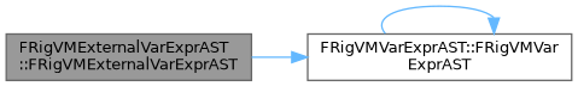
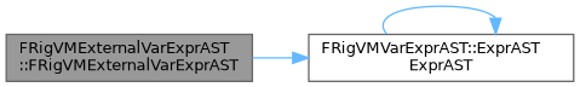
  digraph {
    rankdir=LR
    node [fontname=Helvetica fontsize=10 shape=box style=filled]
    edge [color=steelblue1 fontname=Helvetica fontsize=10 labelfontname=Helvetica labelfontsize=10 style=solid]
    n1 [color=gray40 fillcolor=grey60 fontcolor=black height=0.2 label="FRigVMExternalVarExprAST\l::FRigVMExternalVarExprAST" width=0.4]
-   n2 [color=grey40 fillcolor=white height=0.2 label="FRigVMVarExprAST::FRigVMVar\lExprAST" width=0.4]
+   n2 [color=grey40 fillcolor=white height=0.2 label="FRigVMVarExprAST::ExprAST\lExprAST" width=0.4]
    n1 -> n2
    n2 -> n2
  }
